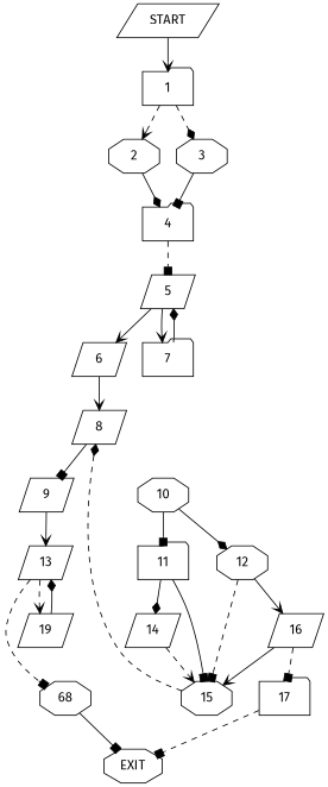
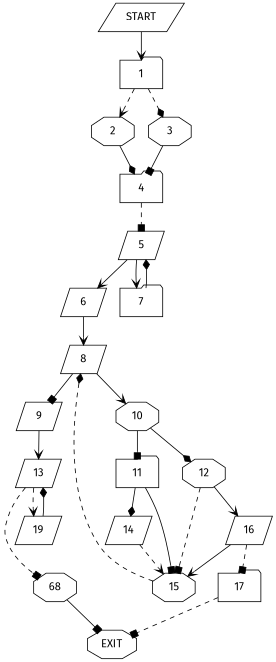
  digraph {
    fontname="Fira Sans"
    node [fontname="Fira Sans" shape=parallelogram]
    edge [arrowhead=vee fontname="Fira Sans" style=solid]
    n1 [label=START]
    1 [shape=folder]
    2 [shape=octagon]
    3 [shape=octagon]
    n5 [label=EXIT shape=octagon]
    4 [shape=folder]
    5
    6
    7 [shape=folder]
    8
    9
    10 [shape=octagon]
    13
    11 [shape=folder]
    12 [shape=octagon]
    n16 [label=68 shape=octagon]
    19
    14
    15 [shape=octagon]
    16
    17 [shape=folder]
    n1 -> 1
    1 -> 2 [style=dashed]
    1 -> 3 [arrowhead=diamond style=dashed]
    2 -> 4 [arrowhead=diamond]
    3 -> 4 [arrowhead=box]
    4 -> 5 [arrowhead=box style=dashed]
    5 -> 6
    5 -> 7
    6 -> 8
    7 -> 5 [arrowhead=diamond]
    8 -> 9 [arrowhead=box]
+   8 -> 10
    9 -> 13
    10 -> 11 [arrowhead=box]
    10 -> 12 [arrowhead=diamond]
    13 -> n16 [arrowhead=box style=dashed]
    13 -> 19 [style=dashed]
    11 -> 14 [arrowhead=diamond]
    11 -> 15 [arrowhead=box]
    12 -> 15 [arrowhead=box style=dashed]
    12 -> 16
    n16 -> n5 [arrowhead=box]
    19 -> 13 [arrowhead=diamond]
    14 -> 15 [style=dashed]
    15 -> 8 [arrowhead=diamond style=dashed]
    16 -> 15
    16 -> 17 [arrowhead=box style=dashed]
    17 -> n5 [arrowhead=box style=dashed]
  }
